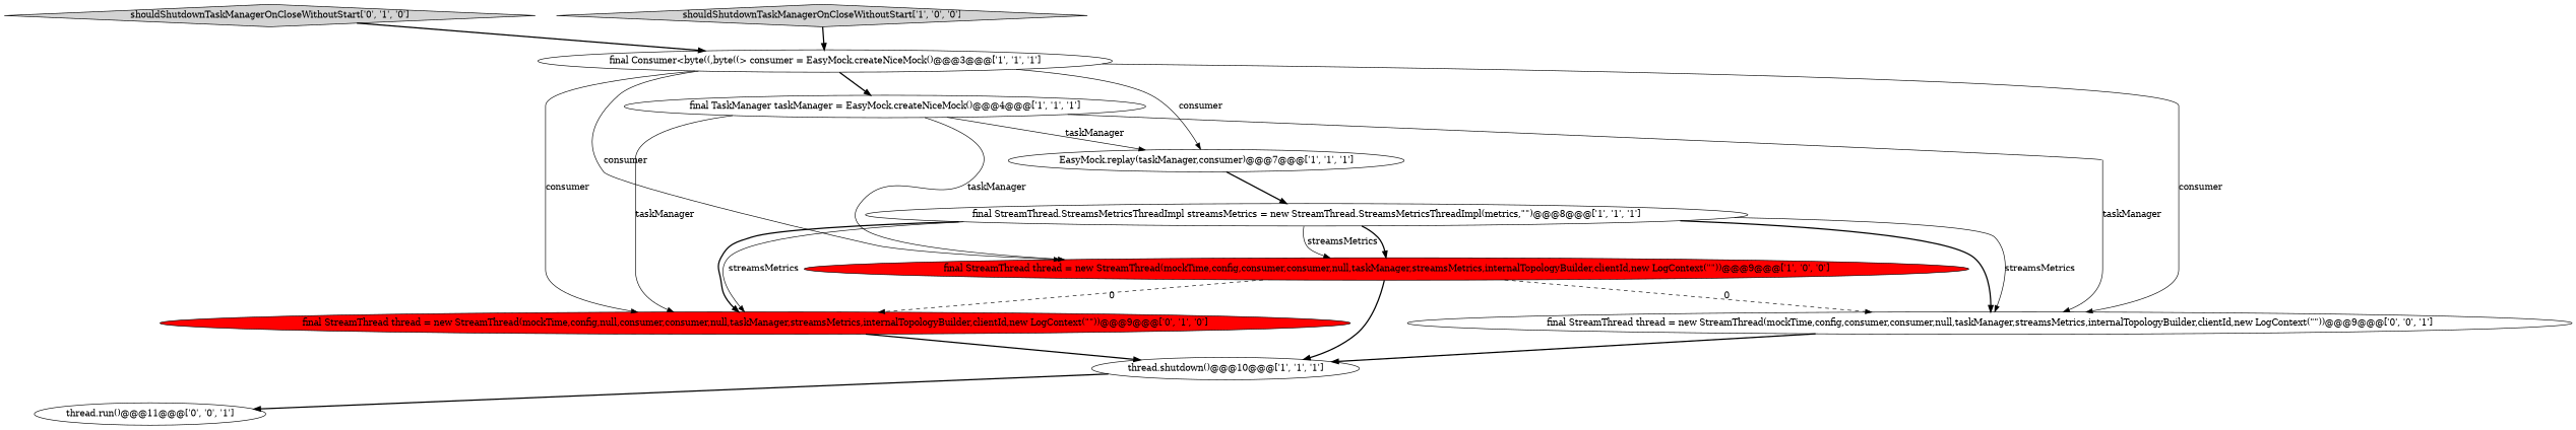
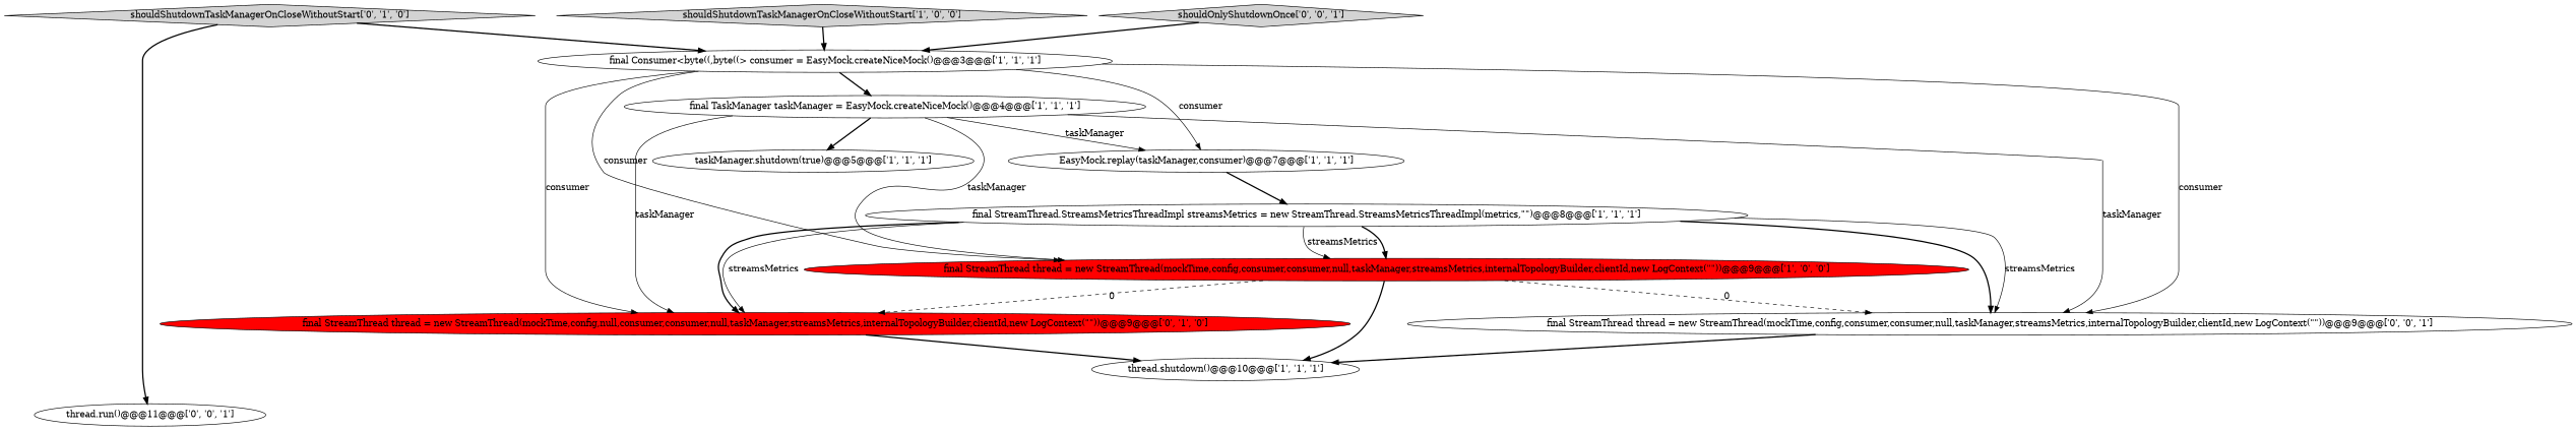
  digraph {
    node [fillcolor=white shape=ellipse style=filled]
    edge [style=bold]
    n1 [label="thread.shutdown()@@@10@@@['1', '1', '1']"]
    n2 [label="thread.run()@@@11@@@['0', '0', '1']"]
    n3 [fillcolor=red label="final StreamThread thread = new StreamThread(mockTime,config,null,consumer,consumer,null,taskManager,streamsMetrics,internalTopologyBuilder,clientId,new LogContext(\"\"))@@@9@@@['0', '1', '0']"]
    n4 [fillcolor=lightgray label="shouldShutdownTaskManagerOnCloseWithoutStart['1', '0', '0']" shape=diamond]
    n5 [label="final Consumer<byte((,byte((> consumer = EasyMock.createNiceMock()@@@3@@@['1', '1', '1']"]
    n6 [label="EasyMock.replay(taskManager,consumer)@@@7@@@['1', '1', '1']"]
    n7 [label="final StreamThread thread = new StreamThread(mockTime,config,consumer,consumer,null,taskManager,streamsMetrics,internalTopologyBuilder,clientId,new LogContext(\"\"))@@@9@@@['0', '0', '1']"]
    n8 [fillcolor=red label="final StreamThread thread = new StreamThread(mockTime,config,consumer,consumer,null,taskManager,streamsMetrics,internalTopologyBuilder,clientId,new LogContext(\"\"))@@@9@@@['1', '0', '0']"]
    n9 [label="final TaskManager taskManager = EasyMock.createNiceMock()@@@4@@@['1', '1', '1']"]
+   n10 [fillcolor=lightgray label="shouldOnlyShutdownOnce['0', '0', '1']" shape=diamond]
+   n11 [label="taskManager.shutdown(true)@@@5@@@['1', '1', '1']"]
    n12 [label="final StreamThread.StreamsMetricsThreadImpl streamsMetrics = new StreamThread.StreamsMetricsThreadImpl(metrics,\"\")@@@8@@@['1', '1', '1']"]
    n13 [fillcolor=lightgray label="shouldShutdownTaskManagerOnCloseWithoutStart['0', '1', '0']" shape=diamond]
-   n1 -> n2
+   n13 -> n2
    n3 -> n1
    n4 -> n5
    n5 -> n3 [label=consumer style=solid]
    n5 -> n6 [label=consumer style=solid]
    n5 -> n7 [label=consumer style=solid]
    n5 -> n8 [label=consumer style=solid]
    n5 -> n9
    n6 -> n12
    n7 -> n1
    n8 -> n1
    n8 -> n3 [label=0 style=dashed]
    n8 -> n7 [label=0 style=dashed]
    n9 -> n3 [label=taskManager style=solid]
    n9 -> n6 [label=taskManager style=solid]
    n9 -> n7 [label=taskManager style=solid]
    n9 -> n8 [label=taskManager style=solid]
+   n9 -> n11
+   n10 -> n5
    n12 -> n3 [label=streamsMetrics style=solid]
    n12 -> n3
    n12 -> n7 [label=streamsMetrics style=solid]
    n12 -> n7
    n12 -> n8 [label=streamsMetrics style=solid]
    n12 -> n8
    n13 -> n5
  }
